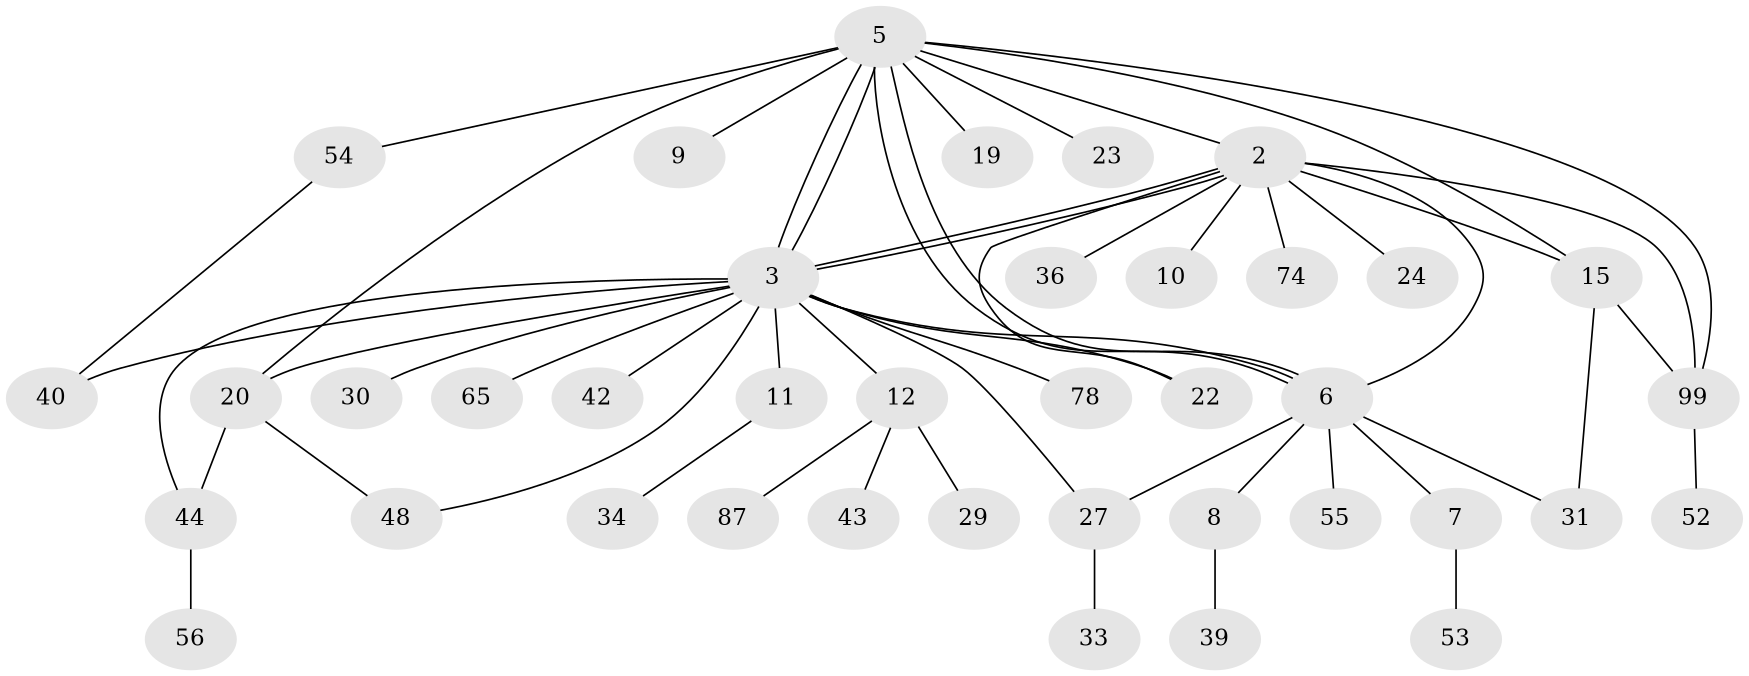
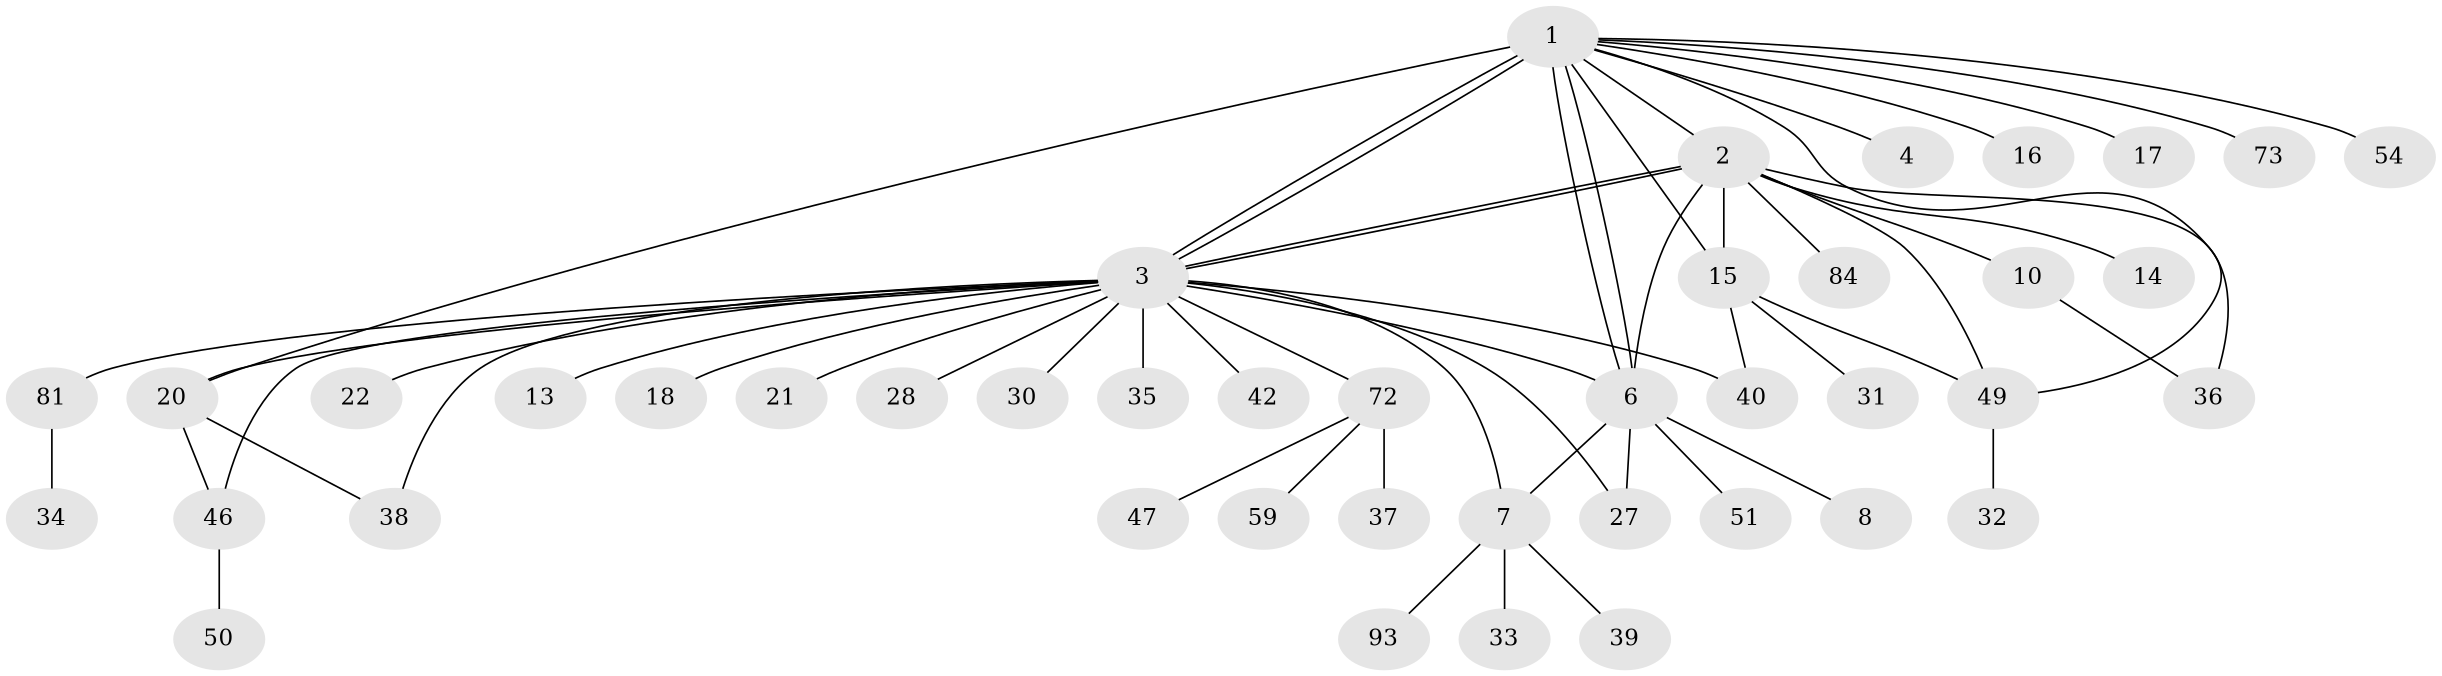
  graph {
    node [color=gray90 style=filled]
-   1 [super="+9" label=5]
+   1 [super="+9"]
    2 [super="+47"]
    3 [super="+5"]
-   4 [label=9]
+   4
    6 [super="+19"]
    15 [super="+32"]
-   17 [label=19]
-   23
-   49 [label=99]
+   16
+   17
+   23 [label=73]
+   49
    54
    20 [super="+25"]
    10
-   14 [label=74]
+   14
    22
-   24
+   24 [label=84]
    36 [super="+44"]
-   46 [super="+48" label=44]
+   46 [super="+48"]
    7 [super="+41"]
-   11 [super="+26"]
-   12 [super="+51"]
+   11 [super="+26" label=81]
+   12 [super="+51" label=72]
+   13
+   18
+   21
    27 [super="+45"]
-   28 [label=78]
+   28
    30
-   35 [label=65]
-   38 [label=48]
+   35
+   38
    40
    42
    8
    31
-   55
-   50 [label=56]
-   52
+   55 [label=51]
+   50
+   52 [label=32]
    39
-   53
+   53 [label=93]
    34
-   29
-   37 [label=87]
-   43
+   29 [label=59]
+   37
+   43 [label=47]
    33
    1 -- 2
    1 -- 3 [weight=2]
    1 -- 3
    1 -- 4
    1 -- 6 [weight=3]
    1 -- 6
    1 -- 15
+   1 -- 16
    1 -- 17
    1 -- 23
    1 -- 49
    1 -- 54
    1 -- 20 [weight=2]
    2 -- 3
    2 -- 3
    2 -- 6 [weight=2]
    2 -- 15
    2 -- 49
    2 -- 10
    2 -- 14
-   2 -- 22
    2 -- 24
    2 -- 36
    3 -- 6
    3 -- 20
    3 -- 22
    3 -- 46
+   3 -- 7
    3 -- 11 [weight=2]
    3 -- 12
+   3 -- 13
+   3 -- 18
+   3 -- 21
    3 -- 27
    3 -- 28
    3 -- 30
    3 -- 35
    3 -- 38
    3 -- 40
    3 -- 42
    6 -- 7
    6 -- 27
    6 -- 8
-   6 -- 31
    6 -- 55
    15 -- 49
-   54 -- 40
+   15 -- 40
    15 -- 31
    49 -- 52
    20 -- 46
    20 -- 38
+   10 -- 36
    46 -- 50
-   8 -- 39
+   7 -- 39
    7 -- 53
    11 -- 34
    12 -- 29
    12 -- 37
    12 -- 43
-   27 -- 33
+   7 -- 33
  }
